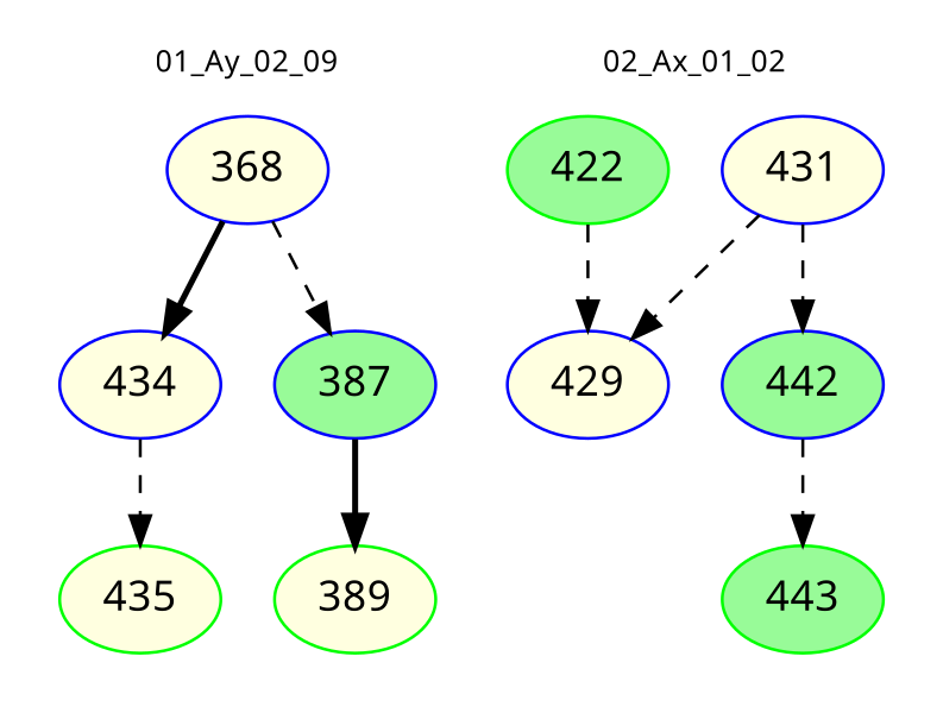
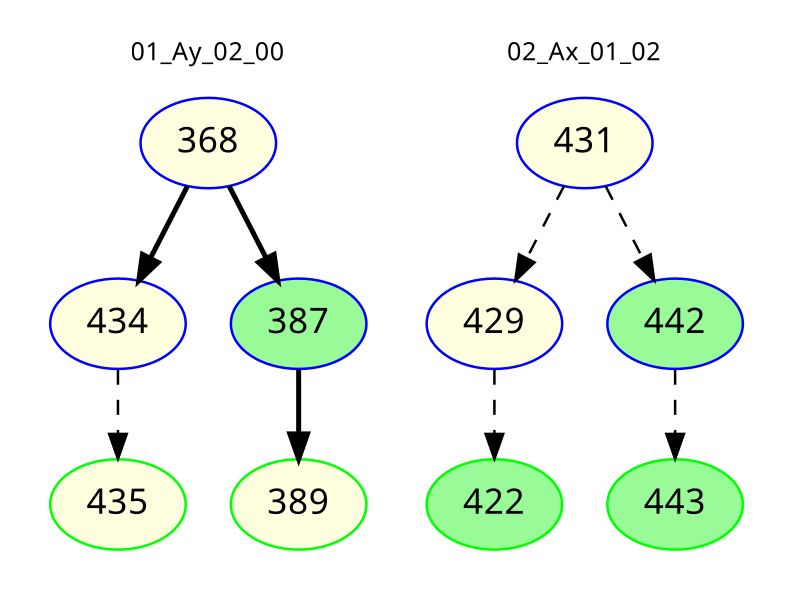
  digraph {
    fontname="Noto Sans"
    node [color=blue fillcolor=lightyellow fontname="Noto Sans" style=filled]
    edge [color=black fontname="Noto Sans" style=dashed]
    n1 [label=368]
    n2 [label=434]
    n3 [fillcolor=palegreen label=387]
    n4 [color=green label=435]
    n5 [color=green label=389]
    n6 [label=431]
    n7 [label=429]
    n8 [fillcolor=palegreen label=442]
    n9 [color=green fillcolor=palegreen label=422]
    n10 [color=green fillcolor=palegreen label=443]
    subgraph cluster_1 {
      color=white
      fontsize=10
-     label="01_Ay_02_09"
+     label="01_Ay_02_00"
      n1
      n2
      n3
      n4
      n5
    }
    subgraph cluster_2 {
      color=white
      fontsize=10
      label="02_Ax_01_02"
      n6
      n7
      n8
      n9
      n10
    }
    n1 -> n2 [style=bold]
-   n1 -> n3
+   n1 -> n3 [style=bold]
    n2 -> n4
    n3 -> n5 [style=bold]
    n6 -> n7
    n6 -> n8
-   n9 -> n7
+   n7 -> n9
    n8 -> n10
  }
